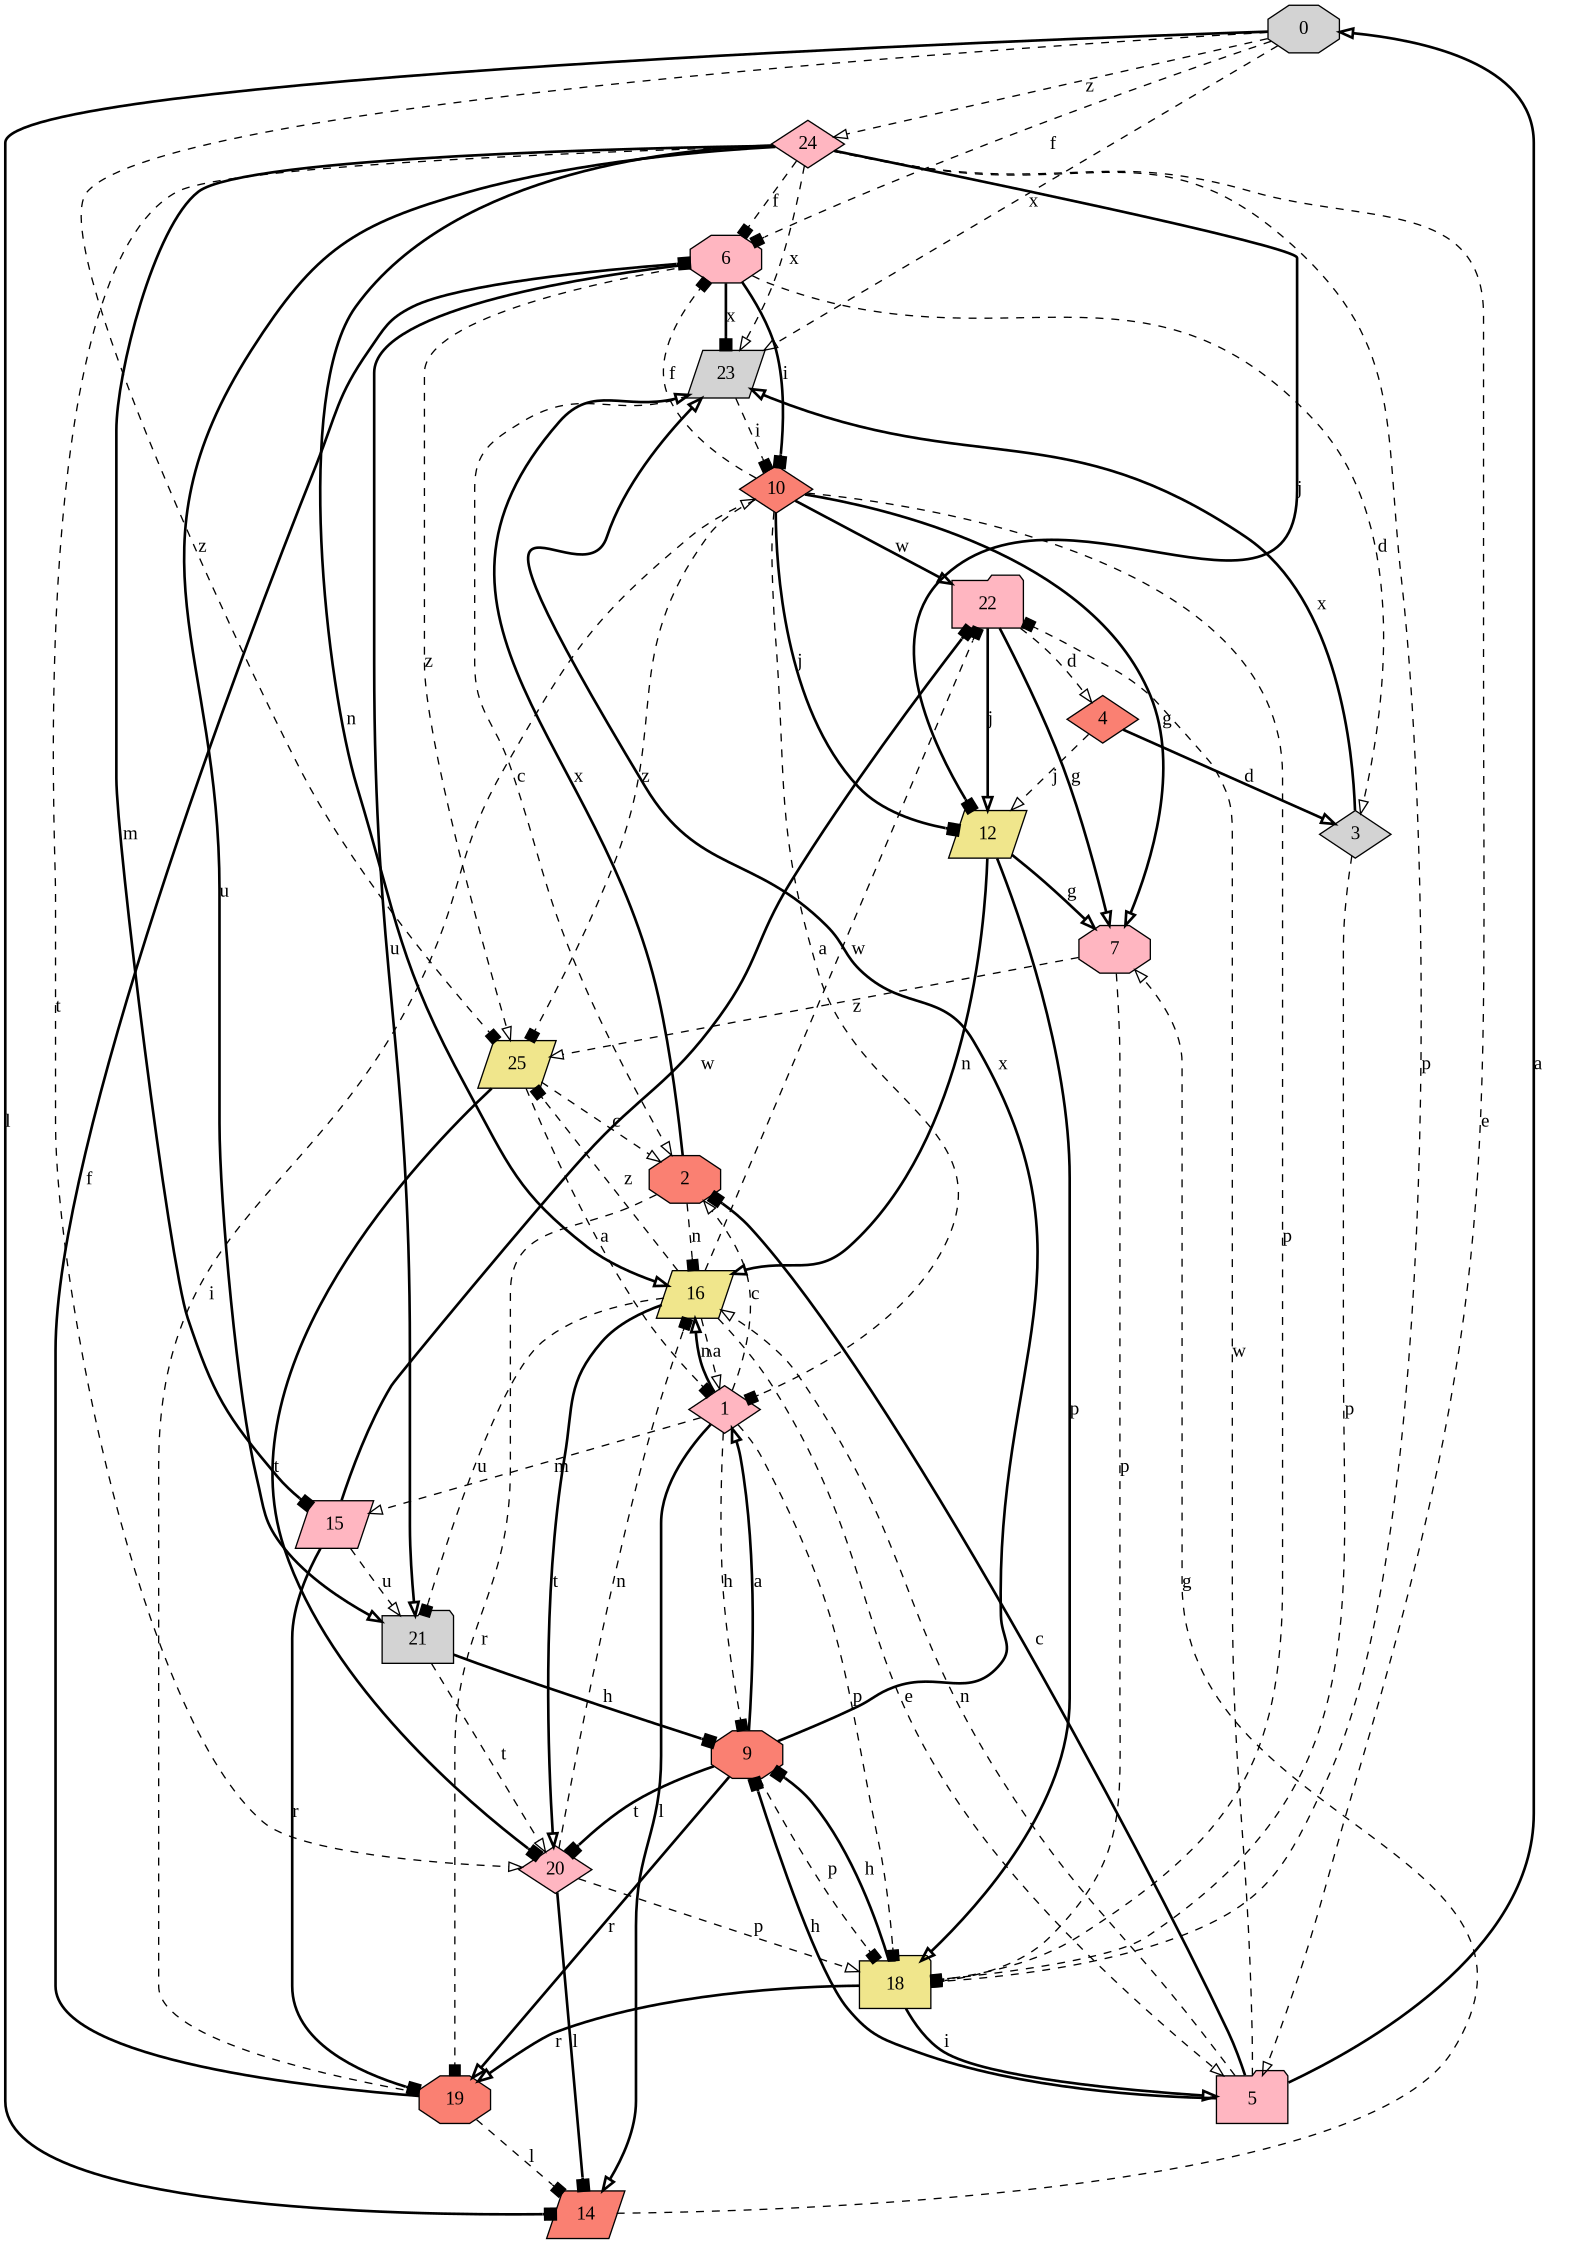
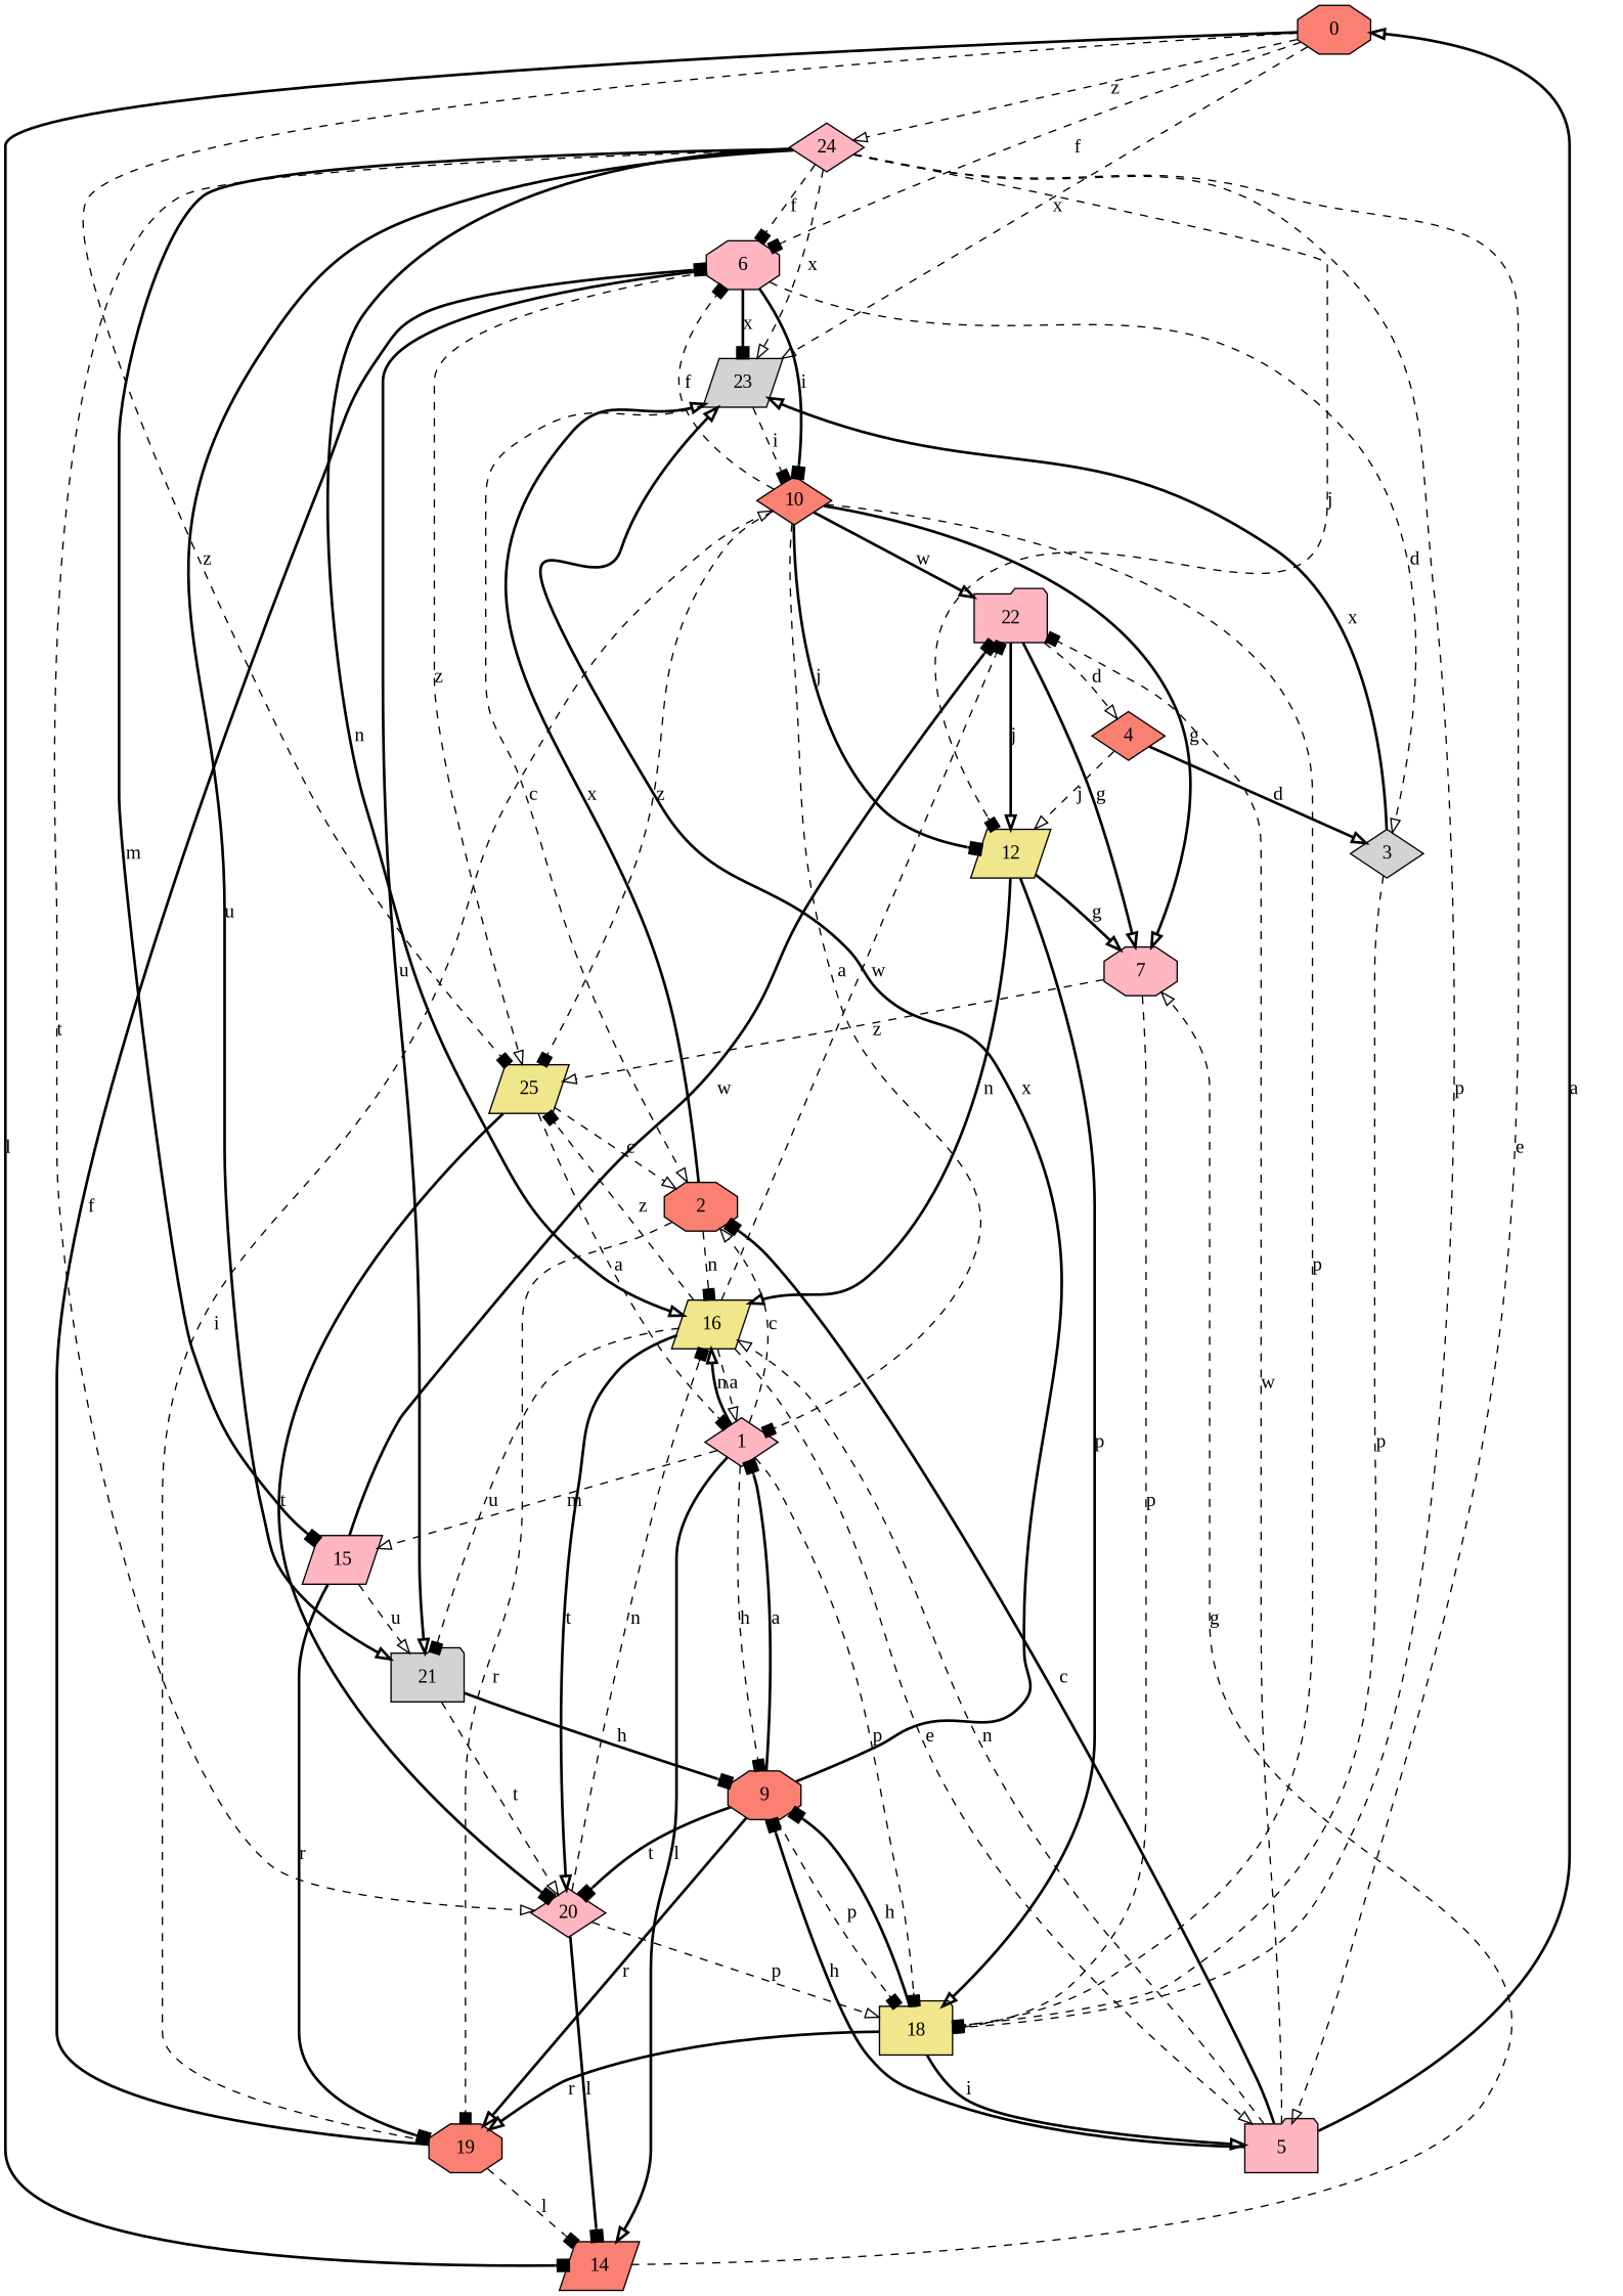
  strict digraph {
    fontname="Liberation Serif"
    node [fillcolor=lightpink fontname="Liberation Serif" shape=octagon style=filled]
    edge [arrowhead=onormal fontname="Liberation Serif" style=dashed]
-   0 [fillcolor=lightgrey]
+   0 [fillcolor=salmon]
    6
    14 [fillcolor=salmon shape=parallelogram]
    23 [fillcolor=lightgrey shape=parallelogram]
    24 [shape=diamond]
    25 [fillcolor=khaki shape=parallelogram]
    3 [fillcolor=lightgrey shape=diamond]
    10 [fillcolor=salmon shape=diamond]
    21 [fillcolor=lightgrey shape=folder]
    7
    2 [fillcolor=salmon]
    15 [shape=parallelogram]
    16 [fillcolor=khaki shape=parallelogram]
    18 [fillcolor=khaki shape=folder]
    12 [fillcolor=khaki shape=parallelogram]
    5 [shape=folder]
    20 [shape=diamond]
    1 [shape=diamond]
    9 [fillcolor=salmon]
    19 [fillcolor=salmon]
    22 [shape=folder]
    4 [fillcolor=salmon shape=diamond]
    0 -> 6 [arrowhead=box label=f]
    0 -> 14 [arrowhead=box label=l style=bold]
    0 -> 23 [label=x]
    0 -> 24 [label=z]
    0 -> 25 [arrowhead=box label=z]
    6 -> 23 [arrowhead=box label=x style=bold]
    6 -> 25 [label=z]
    6 -> 3 [label=d]
    6 -> 10 [arrowhead=box label=i style=bold]
    6 -> 21 [label=u style=bold]
    14 -> 7 [label=g]
    23 -> 10 [arrowhead=box label=i]
    23 -> 2 [label=c]
    24 -> 6 [arrowhead=box label=f]
    24 -> 23 [label=x]
    24 -> 21 [label=u style=bold]
    24 -> 15 [arrowhead=box label=m style=bold]
    24 -> 16 [label=n style=bold]
    24 -> 18 [arrowhead=box label=p]
-   24 -> 12 [arrowhead=box label=j style=bold]
+   24 -> 12 [arrowhead=box label=j]
    24 -> 5 [label=e]
    24 -> 20 [label=t]
    25 -> 2 [label=c]
    25 -> 20 [arrowhead=box label=t style=bold]
    25 -> 1 [arrowhead=box label=a]
    3 -> 23 [label=x style=bold]
    3 -> 18 [arrowhead=box label=p]
    10 -> 6 [arrowhead=box label=f]
    10 -> 25 [arrowhead=box label=z]
    10 -> 7 [label=g style=bold]
    10 -> 18 [arrowhead=box label=p]
    10 -> 12 [arrowhead=box label=j style=bold]
    10 -> 1 [arrowhead=box label=a]
    10 -> 22 [label=w style=bold]
    21 -> 20 [label=t]
    21 -> 9 [arrowhead=box label=h style=bold]
    7 -> 25 [label=z]
    7 -> 18 [arrowhead=box label=p]
    2 -> 23 [label=x style=bold]
    2 -> 16 [arrowhead=box label=n]
    2 -> 19 [arrowhead=box label=r]
    15 -> 21 [label=u]
    15 -> 19 [arrowhead=box label=r style=bold]
    15 -> 22 [arrowhead=box label=w style=bold]
    16 -> 25 [arrowhead=box label=z]
    16 -> 21 [arrowhead=box label=u]
    16 -> 5 [label=e]
    16 -> 20 [label=t style=bold]
    16 -> 1 [label=a]
    16 -> 22 [arrowhead=box label=w]
    18 -> 5 [label=i style=bold]
    18 -> 9 [arrowhead=box label=h style=bold]
    18 -> 19 [label=r style=bold]
    12 -> 7 [label=g style=bold]
    12 -> 16 [label=n style=bold]
    12 -> 18 [label=p style=bold]
    5 -> 0 [label=a style=bold]
    5 -> 2 [arrowhead=box label=c style=bold]
    5 -> 16 [label=n]
    5 -> 9 [arrowhead=box label=h style=bold]
    5 -> 22 [arrowhead=box label=w]
    20 -> 14 [arrowhead=box label=l style=bold]
    20 -> 16 [arrowhead=box label=n]
    20 -> 18 [label=p]
    1 -> 14 [label=l style=bold]
    1 -> 2 [label=c]
    1 -> 15 [label=m]
    1 -> 16 [label=n style=bold]
    1 -> 18 [arrowhead=box label=p]
    1 -> 9 [arrowhead=box label=h]
    9 -> 23 [label=x style=bold]
    9 -> 18 [arrowhead=box label=p]
    9 -> 20 [arrowhead=box label=t style=bold]
-   9 -> 1 [label=a style=bold]
+   9 -> 1 [arrowhead=box label=a style=bold]
    9 -> 19 [label=r style=bold]
    19 -> 6 [arrowhead=box label=f style=bold]
    19 -> 14 [arrowhead=box label=l]
    19 -> 10 [label=i]
    22 -> 7 [label=g style=bold]
    22 -> 12 [label=j style=bold]
    22 -> 4 [label=d]
    4 -> 3 [label=d style=bold]
    4 -> 12 [label=j]
  }
